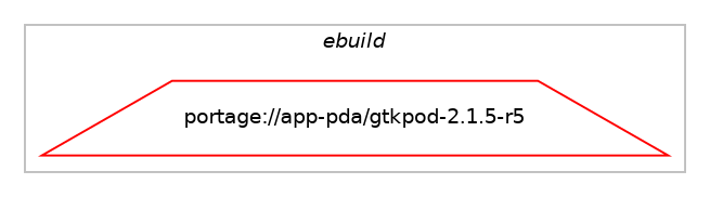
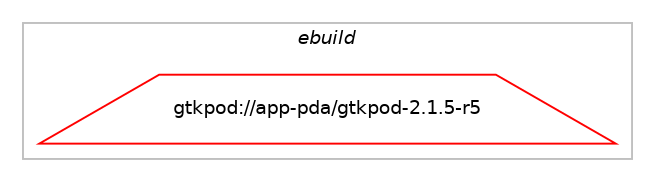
  digraph {
    compound=true
    concentrate=true
    fontname=Helvetica
    fontsize=10
    newrank=true
    rankdir=TB
    ranksep=1.5
-   n1 [color=red fontname=Helvetica fontsize=10 label="portage://app-pda/gtkpod-2.1.5-r5" width=4 shape=trapezium]
+   n1 [color=red fontname=Helvetica fontsize=10 label="gtkpod://app-pda/gtkpod-2.1.5-r5" width=4 shape=trapezium]
    subgraph cluster_1 {
      color=gray
      label=<<i>ebuild</i>>
      n1
    }
    subgraph cluster_2 {
      color=gray
      label=<<i>dependencies</i>>
      subgraph cluster_3 {
        color=gray
        fillcolor="#eeeeee"
        label=<<i>compile</i>>
        style=filled
      }
      subgraph cluster_4 {
        color=gray
        fillcolor="#eeeeee"
        label=<<i>compile and run</i>>
        style=filled
      }
      subgraph cluster_5 {
        color=gray
        fillcolor="#eeeeee"
        label=<<i>run</i>>
        style=filled
      }
    }
    subgraph cluster_6 {
      color=gray
      label=<<i>candidates</i>>
      rank=same
    }
  }
